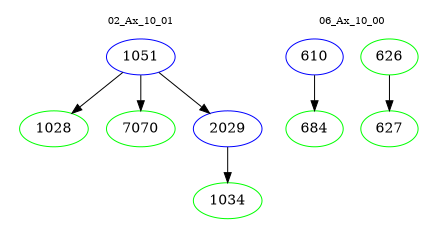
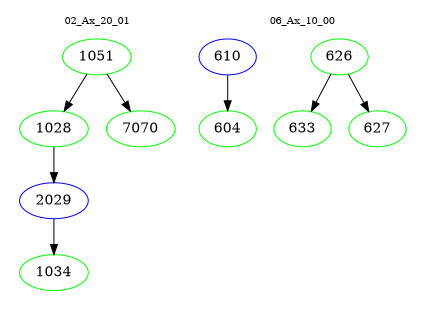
  digraph {
    node [color=green]
    edge [color=black]
-   n1 [color=blue label=1051]
+   n1 [label=1051]
    n2 [label=1028]
    n3 [label=7070]
    n4 [color=blue label=2029]
    n5 [label=1034]
    n6 [label=626]
    n7 [color=blue label=610]
+   n8 [label=633]
    n9 [label=627]
-   n10 [label=684]
+   n10 [label=604]
    subgraph cluster_1 {
      color=white
      fontsize=10
-     label="02_Ax_10_01"
+     label="02_Ax_20_01"
      n1
      n2
      n3
      n4
      n5
    }
    subgraph cluster_2 {
      color=white
      fontsize=10
      label="06_Ax_10_00"
      n6
      n7
+     n8
      n9
      n10
    }
    n1 -> n2
    n1 -> n3
-   n1 -> n4
+   n2 -> n4
    n4 -> n5
+   n6 -> n8
    n6 -> n9
    n7 -> n10
  }
